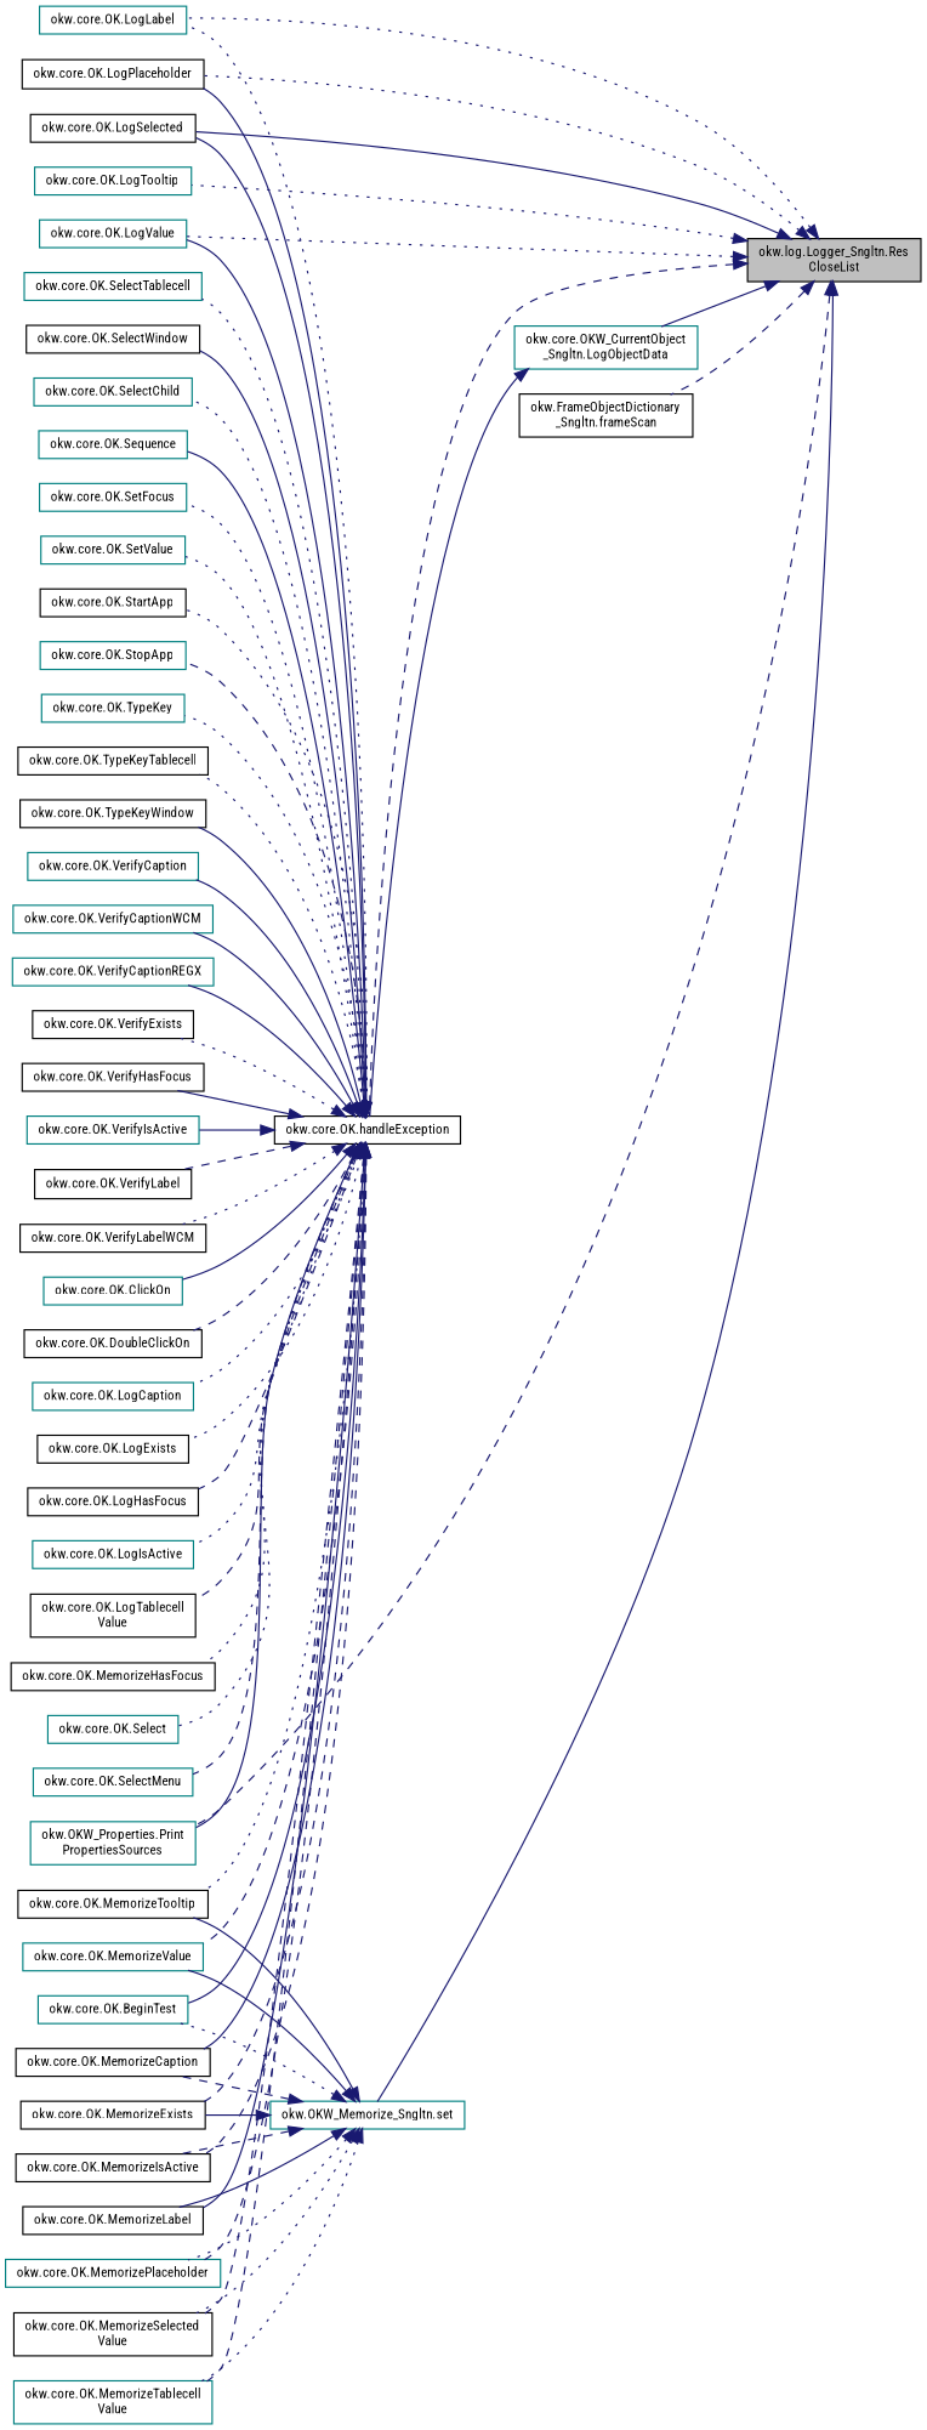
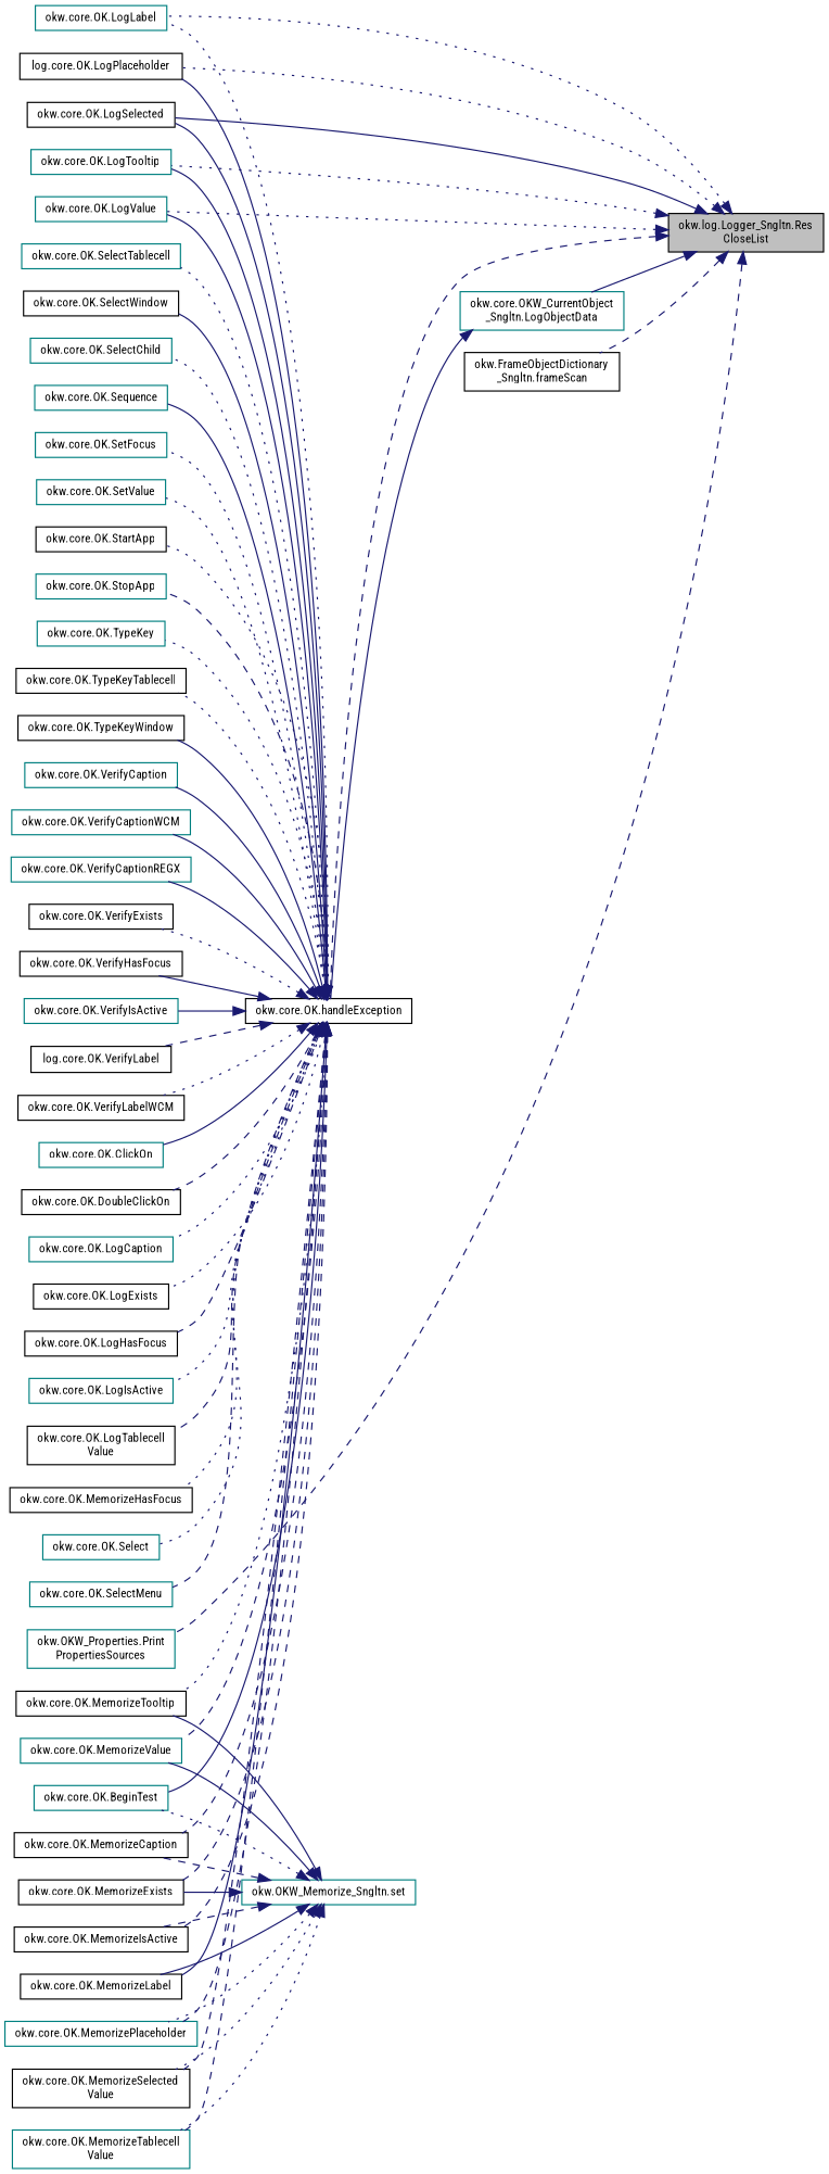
  digraph {
    fontname="Roboto Condensed"
    rankdir=RL
    node [color=teal fillcolor=white fontname="Roboto Condensed" fontsize=10 shape=record style=filled]
    edge [color=midnightblue dir=back fontname="Roboto Condensed" fontsize=10 labelfontname=Helvetica labelfontsize=10 style=dotted]
    n1 [color=black fillcolor=grey75 fontcolor=black height=0.2 label="okw.log.Logger_Sngltn.Res\lCloseList" width=0.4]
    n2 [height=0.2 label="okw.core.OK.LogLabel" width=0.4]
-   n3 [color=black height=0.2 label="okw.core.OK.LogPlaceholder" width=0.4]
+   n3 [color=black height=0.2 label="log.core.OK.LogPlaceholder" width=0.4]
    n4 [color=black height=0.2 label="okw.core.OK.LogSelected" width=0.4]
    n5 [height=0.2 label="okw.core.OK.LogTooltip" width=0.4]
    n6 [height=0.2 label="okw.core.OK.LogValue" width=0.4]
    n7 [color=black height=0.2 label="okw.core.OK.handleException" width=0.4]
    n8 [height=0.2 label="okw.core.OKW_CurrentObject\l_Sngltn.LogObjectData" width=0.4]
    n9 [color=black height=0.2 label="okw.FrameObjectDictionary\l_Sngltn.frameScan" width=0.4]
    n10 [height=0.2 label="okw.OKW_Memorize_Sngltn.set" width=0.4]
    n11 [height=0.2 label="okw.OKW_Properties.Print\lPropertiesSources" width=0.4]
    n12 [height=0.2 label="okw.core.OK.BeginTest" width=0.4]
    n13 [height=0.2 label="okw.core.OK.ClickOn" width=0.4]
    n14 [color=black height=0.2 label="okw.core.OK.DoubleClickOn" width=0.4]
    n15 [height=0.2 label="okw.core.OK.LogCaption" width=0.4]
    n16 [color=black height=0.2 label="okw.core.OK.LogExists" width=0.4]
    n17 [color=black height=0.2 label="okw.core.OK.LogHasFocus" width=0.4]
    n18 [height=0.2 label="okw.core.OK.LogIsActive" width=0.4]
    n19 [color=black height=0.2 label="okw.core.OK.LogTablecell\lValue" width=0.4]
    n20 [color=black height=0.2 label="okw.core.OK.MemorizeCaption" width=0.4]
    n21 [color=black height=0.2 label="okw.core.OK.MemorizeExists" width=0.4]
    n22 [color=black height=0.2 label="okw.core.OK.MemorizeHasFocus" width=0.4]
    n23 [color=black height=0.2 label="okw.core.OK.MemorizeIsActive" width=0.4]
    n24 [color=black height=0.2 label="okw.core.OK.MemorizeLabel" width=0.4]
    n25 [height=0.2 label="okw.core.OK.MemorizePlaceholder" width=0.4]
    n26 [color=black height=0.2 label="okw.core.OK.MemorizeSelected\lValue" width=0.4]
    n27 [height=0.2 label="okw.core.OK.MemorizeTablecell\lValue" width=0.4]
    n28 [color=black height=0.2 label="okw.core.OK.MemorizeTooltip" width=0.4]
    n29 [height=0.2 label="okw.core.OK.MemorizeValue" width=0.4]
    n30 [height=0.2 label="okw.core.OK.Select" width=0.4]
    n31 [height=0.2 label="okw.core.OK.SelectMenu" width=0.4]
    n32 [height=0.2 label="okw.core.OK.SelectTablecell" width=0.4]
    n33 [color=black height=0.2 label="okw.core.OK.SelectWindow" width=0.4]
    n34 [height=0.2 label="okw.core.OK.SelectChild" width=0.4]
    n35 [height=0.2 label="okw.core.OK.Sequence" width=0.4]
    n36 [height=0.2 label="okw.core.OK.SetFocus" width=0.4]
    n37 [height=0.2 label="okw.core.OK.SetValue" width=0.4]
    n38 [color=black height=0.2 label="okw.core.OK.StartApp" width=0.4]
    n39 [height=0.2 label="okw.core.OK.StopApp" width=0.4]
    n40 [height=0.2 label="okw.core.OK.TypeKey" width=0.4]
    n41 [color=black height=0.2 label="okw.core.OK.TypeKeyTablecell" width=0.4]
    n42 [color=black height=0.2 label="okw.core.OK.TypeKeyWindow" width=0.4]
    n43 [height=0.2 label="okw.core.OK.VerifyCaption" width=0.4]
    n44 [height=0.2 label="okw.core.OK.VerifyCaptionWCM" width=0.4]
    n45 [height=0.2 label="okw.core.OK.VerifyCaptionREGX" width=0.4]
    n46 [color=black height=0.2 label="okw.core.OK.VerifyExists" width=0.4]
    n47 [color=black height=0.2 label="okw.core.OK.VerifyHasFocus" width=0.4]
    n48 [height=0.2 label="okw.core.OK.VerifyIsActive" width=0.4]
-   n49 [color=black height=0.2 label="okw.core.OK.VerifyLabel" width=0.4]
+   n49 [color=black height=0.2 label="log.core.OK.VerifyLabel" width=0.4]
    n50 [color=black height=0.2 label="okw.core.OK.VerifyLabelWCM" width=0.4]
    n1 -> n2
    n1 -> n3
    n1 -> n4 [style=solid]
    n1 -> n5
    n1 -> n6
    n1 -> n7 [style=dashed]
    n1 -> n8 [style=solid]
    n1 -> n9 [style=dashed]
-   n1 -> n10 [style=solid]
    n1 -> n11 [style=dashed]
    n7 -> n2
    n7 -> n3 [style=solid]
    n7 -> n4 [style=solid]
-   n7 -> n11 [style=solid]
+   n7 -> n5 [style=solid]
    n7 -> n6 [style=solid]
    n7 -> n12 [style=solid]
    n7 -> n13 [style=solid]
    n7 -> n14 [style=dashed]
    n7 -> n15
    n7 -> n16
    n7 -> n17 [style=dashed]
    n7 -> n18
    n7 -> n19 [style=dashed]
-   n7 -> n20 [style=solid]
+   n7 -> n20 [style=dashed]
    n7 -> n21 [style=dashed]
    n7 -> n22
    n7 -> n23 [style=dashed]
    n7 -> n24 [style=solid]
    n7 -> n25 [style=dashed]
    n7 -> n26 [style=dashed]
    n7 -> n27 [style=dashed]
    n7 -> n28
    n7 -> n29 [style=dashed]
    n7 -> n30
    n7 -> n31 [style=dashed]
    n7 -> n32
    n7 -> n33 [style=solid]
    n7 -> n34
    n7 -> n35 [style=solid]
    n7 -> n36
    n7 -> n37
    n7 -> n38
    n7 -> n39 [style=dashed]
    n7 -> n40
    n7 -> n41
    n7 -> n42 [style=solid]
    n7 -> n43 [style=solid]
    n7 -> n44 [style=solid]
    n7 -> n45 [style=solid]
    n7 -> n46
    n7 -> n47 [style=solid]
    n7 -> n48 [style=solid]
    n7 -> n49 [style=dashed]
    n7 -> n50
    n8 -> n7 [style=solid]
    n10 -> n12
    n10 -> n20 [style=dashed]
    n10 -> n21 [style=solid]
    n10 -> n23 [style=dashed]
    n10 -> n24 [style=solid]
    n10 -> n25
    n10 -> n26
    n10 -> n27
    n10 -> n28 [style=solid]
    n10 -> n29 [style=solid]
  }
